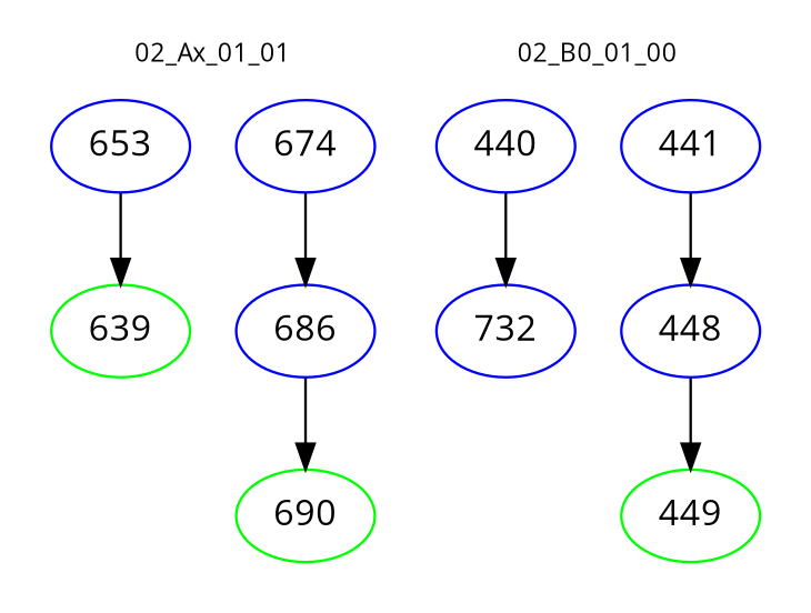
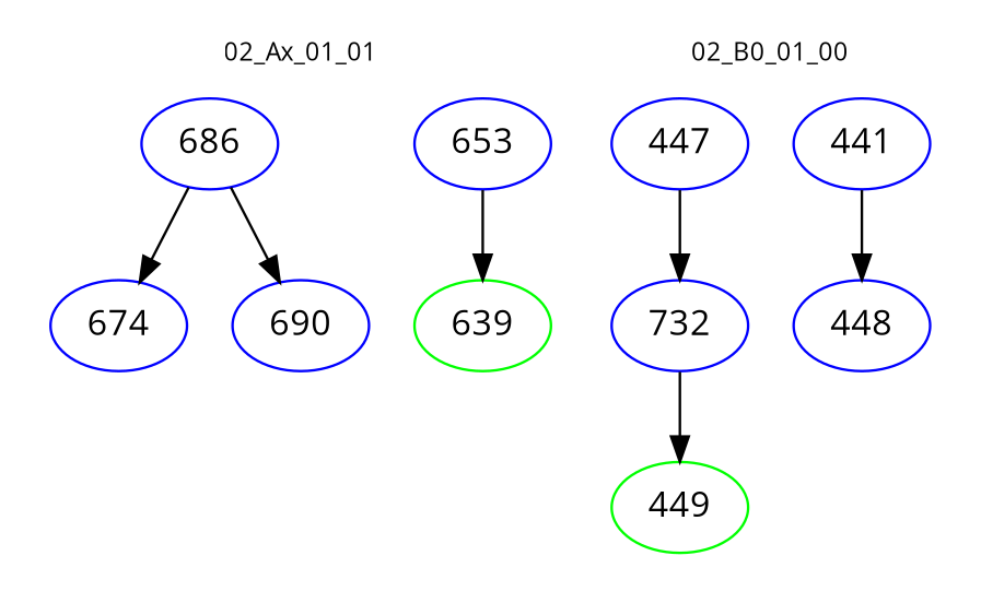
  digraph {
    fontname="Open Sans"
    node [color=blue fontname="Open Sans"]
    edge [color=black fontname="Open Sans"]
    n1 [label=674]
    n2 [label=653]
    n3 [label=686]
    n4 [color=green label=639]
-   n5 [color=green label=690]
+   n5 [label=690]
    n6 [label=441]
-   n7 [label=440]
+   n7 [label=447]
    n8 [label=448]
    n9 [label=732]
    n10 [color=green label=449]
    subgraph cluster_1 {
      color=white
      fontsize=10
      label="02_Ax_01_01"
      n1
      n2
      n3
      n4
      n5
    }
    subgraph cluster_2 {
      color=white
      fontsize=10
      label="02_B0_01_00"
      n6
      n7
      n8
      n9
      n10
    }
-   n1 -> n3
+   n3 -> n1
    n2 -> n4
    n3 -> n5
    n6 -> n8
    n7 -> n9
-   n8 -> n10
+   n9 -> n10
  }
